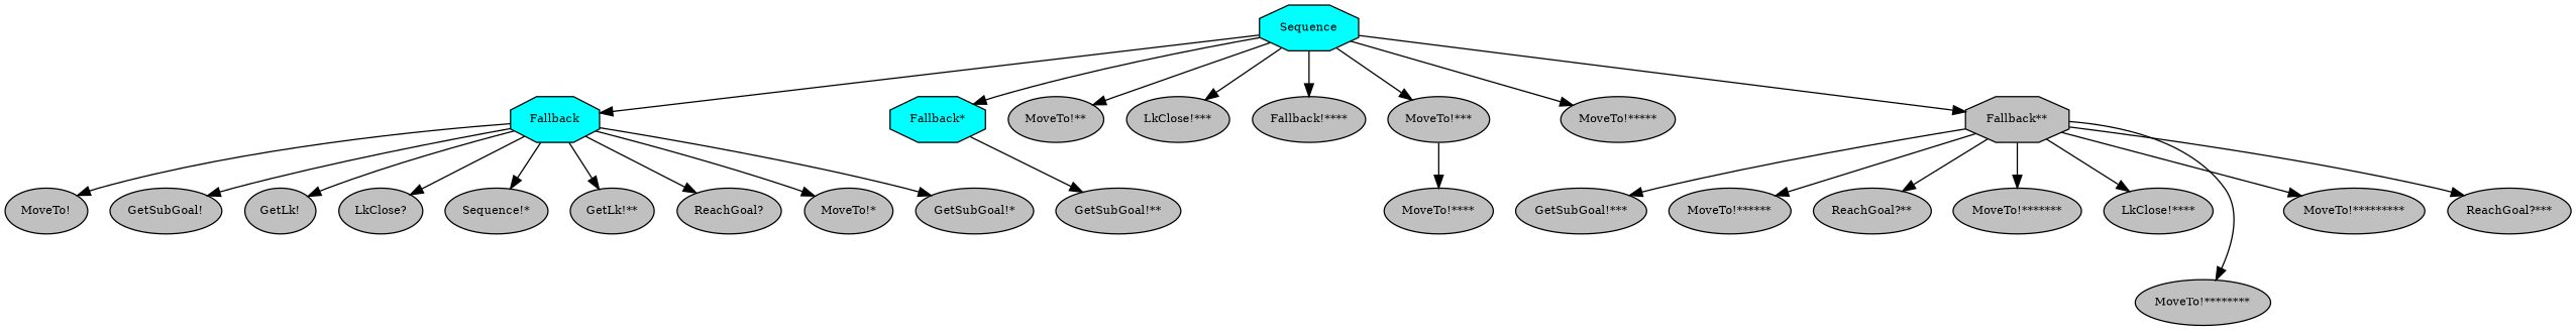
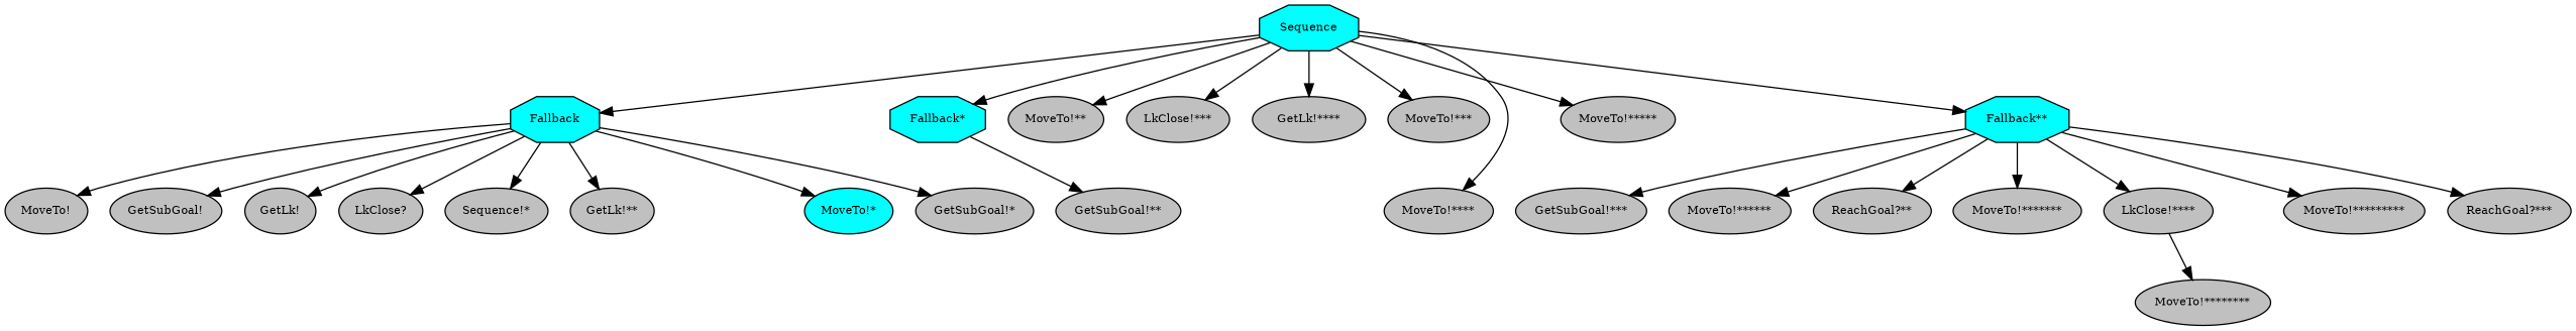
  digraph {
    fontname="times-roman"
    ordering=out
    node [fillcolor=gray fontcolor=black fontname="times-roman" fontsize=9 shape=ellipse style=filled]
    edge [fontname="times-roman"]
    n1 [fillcolor=cyan label=Sequence shape=octagon]
    n2 [fillcolor=cyan label=Fallback shape=octagon]
    n3 [fillcolor=cyan label="Fallback*" shape=octagon]
    n4 [label="MoveTo!**"]
    n5 [label="LkClose!***"]
-   n6 [label="Fallback!****"]
+   n6 [label="GetLk!****"]
    n7 [label="MoveTo!***"]
    n8 [label="MoveTo!****"]
    n9 [label="MoveTo!*****"]
-   n10 [label="Fallback**" shape=octagon]
+   n10 [fillcolor=cyan label="Fallback**" shape=octagon]
    n11 [label="MoveTo!"]
    n12 [label="GetSubGoal!"]
    n13 [label="GetLk!"]
    n14 [label="LkClose?"]
    n15 [label="Sequence!*"]
    n16 [label="GetLk!**"]
-   n17 [label="ReachGoal?"]
-   n18 [label="MoveTo!*"]
+   n18 [fillcolor=cyan label="MoveTo!*"]
    n19 [label="GetSubGoal!*"]
    n20 [label="GetSubGoal!**"]
    n21 [label="GetSubGoal!***"]
    n22 [label="MoveTo!******"]
    n23 [label="ReachGoal?**"]
    n24 [label="MoveTo!*******"]
    n25 [label="LkClose!****"]
    n26 [label="MoveTo!********"]
    n27 [label="MoveTo!*********"]
    n28 [label="ReachGoal?***"]
    n1 -> n2
    n1 -> n3
    n1 -> n4
    n1 -> n5
    n1 -> n6
    n1 -> n7
-   n7 -> n8
+   n1 -> n8
    n1 -> n9
    n1 -> n10
    n2 -> n11
    n2 -> n12
    n2 -> n13
    n2 -> n14
    n2 -> n15
    n2 -> n16
-   n2 -> n17
    n2 -> n18
    n2 -> n19
    n3 -> n20
    n10 -> n21
    n10 -> n22
    n10 -> n23
    n10 -> n24
    n10 -> n25
-   n10 -> n26
+   n25 -> n26
    n10 -> n27
    n10 -> n28
  }
